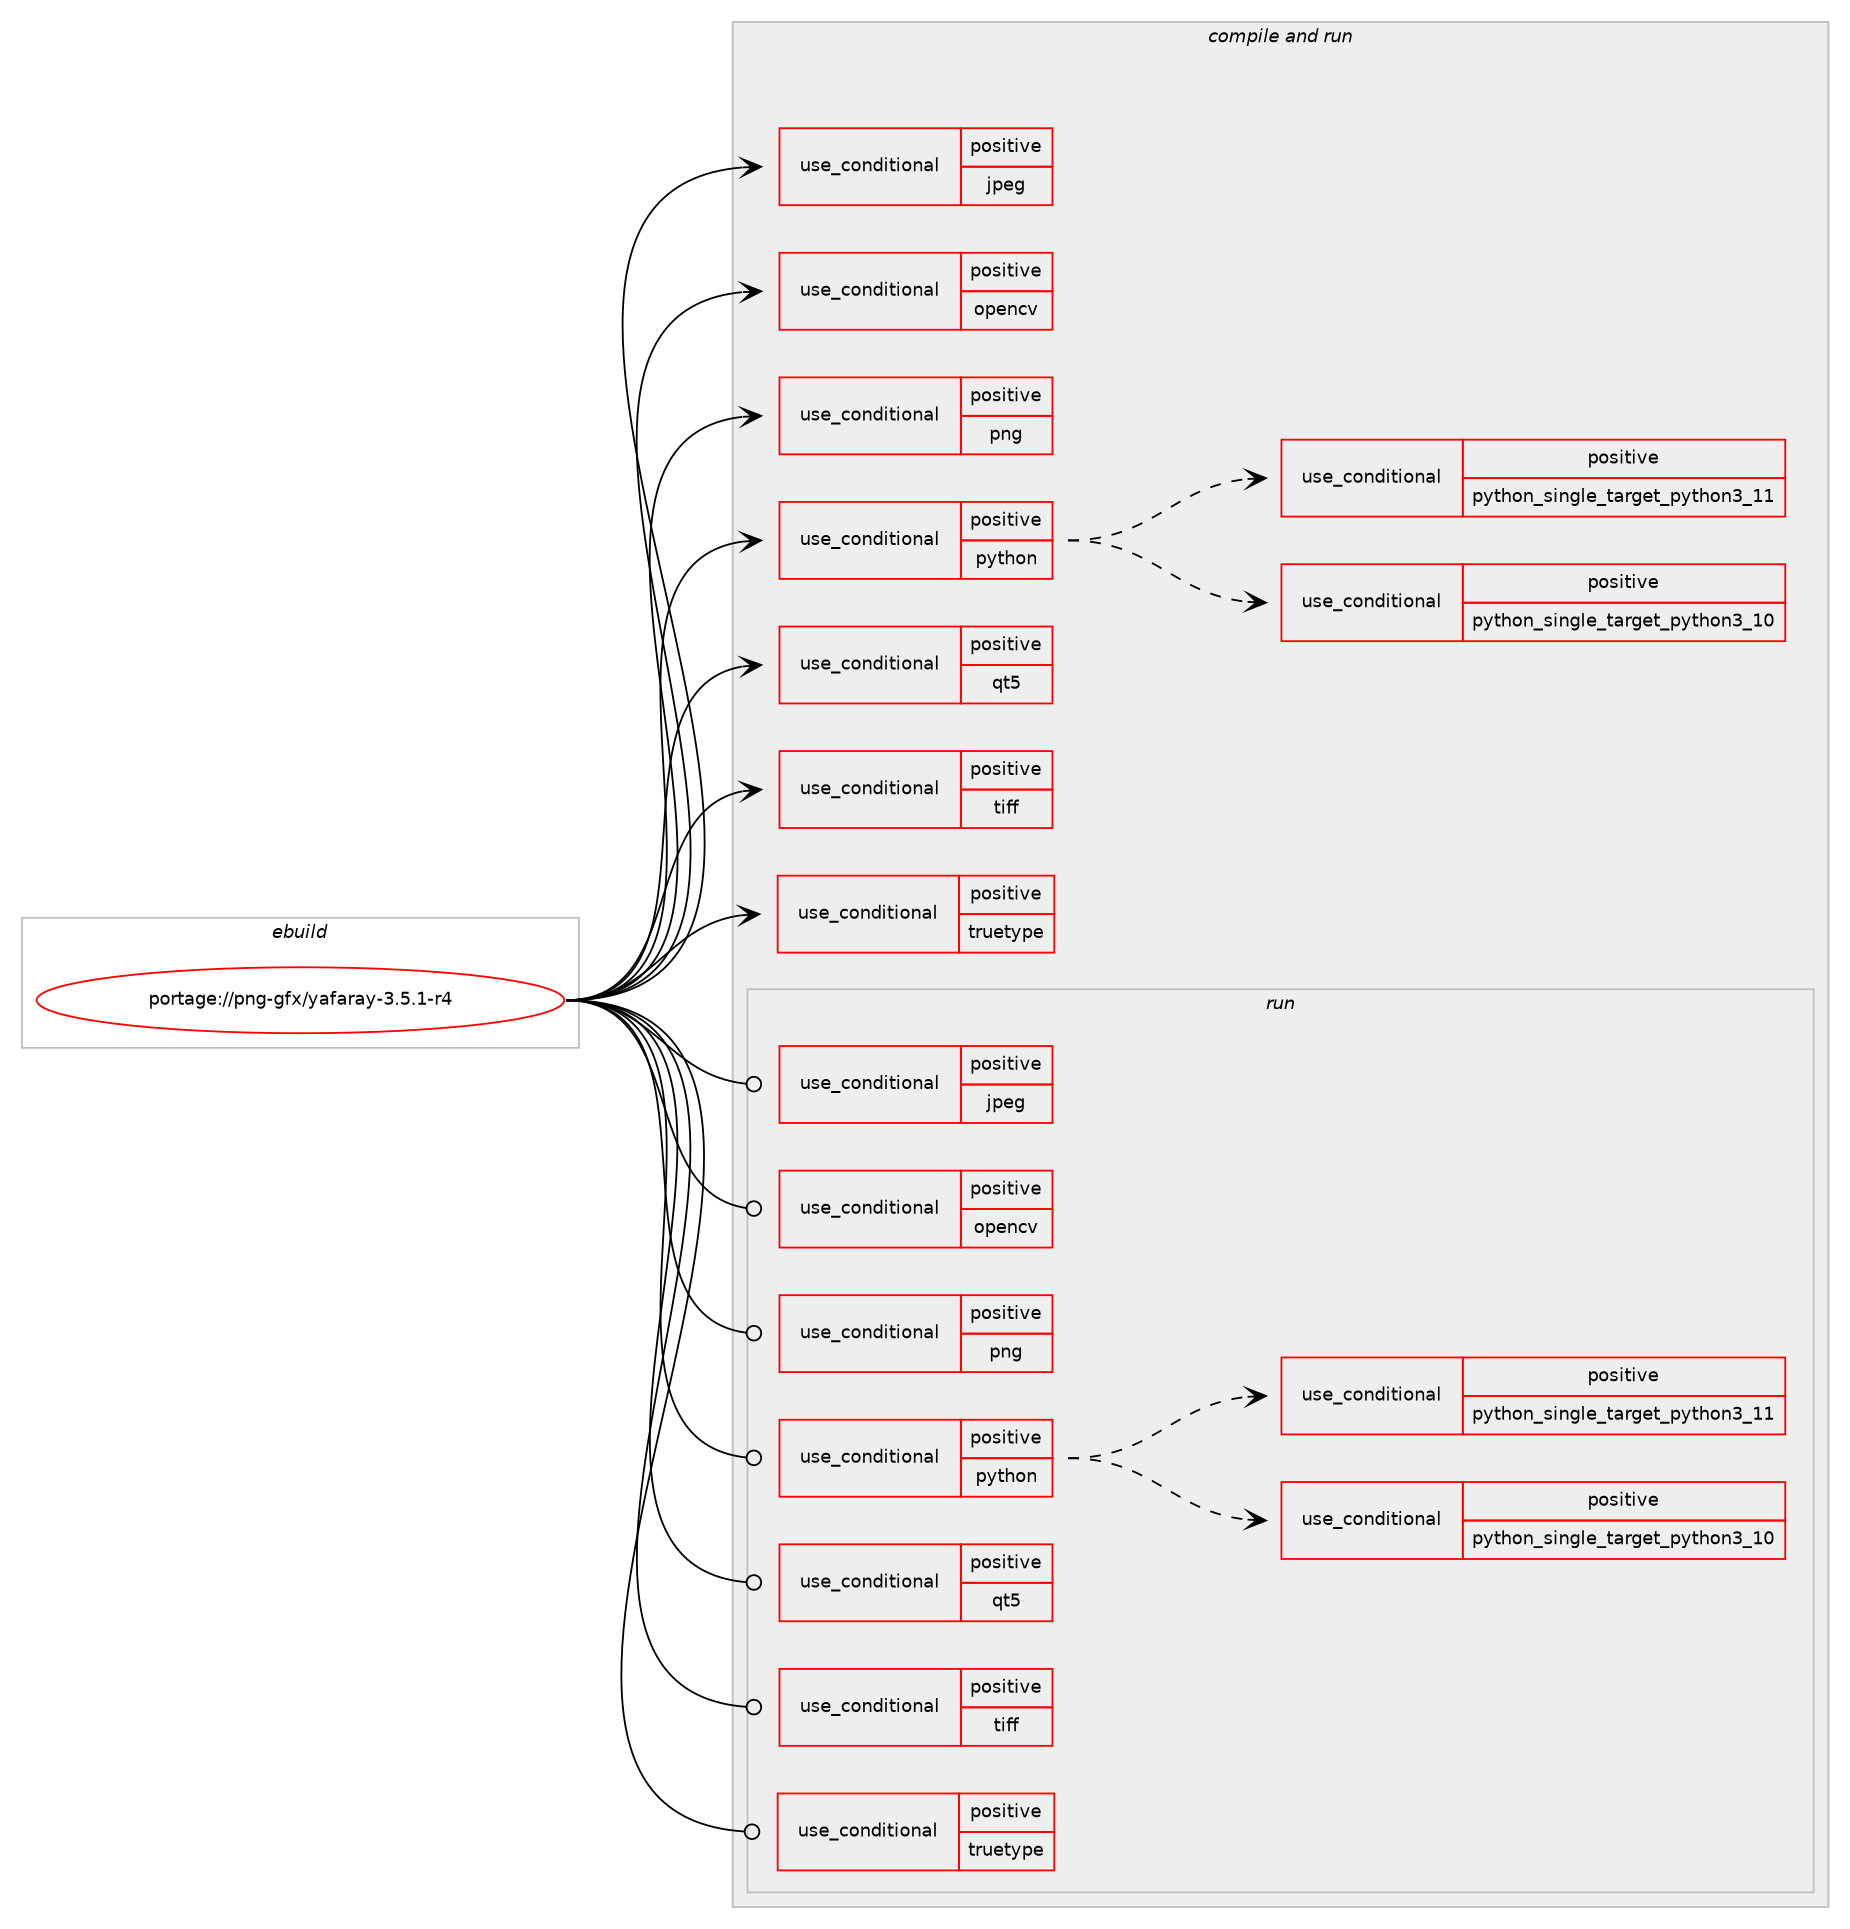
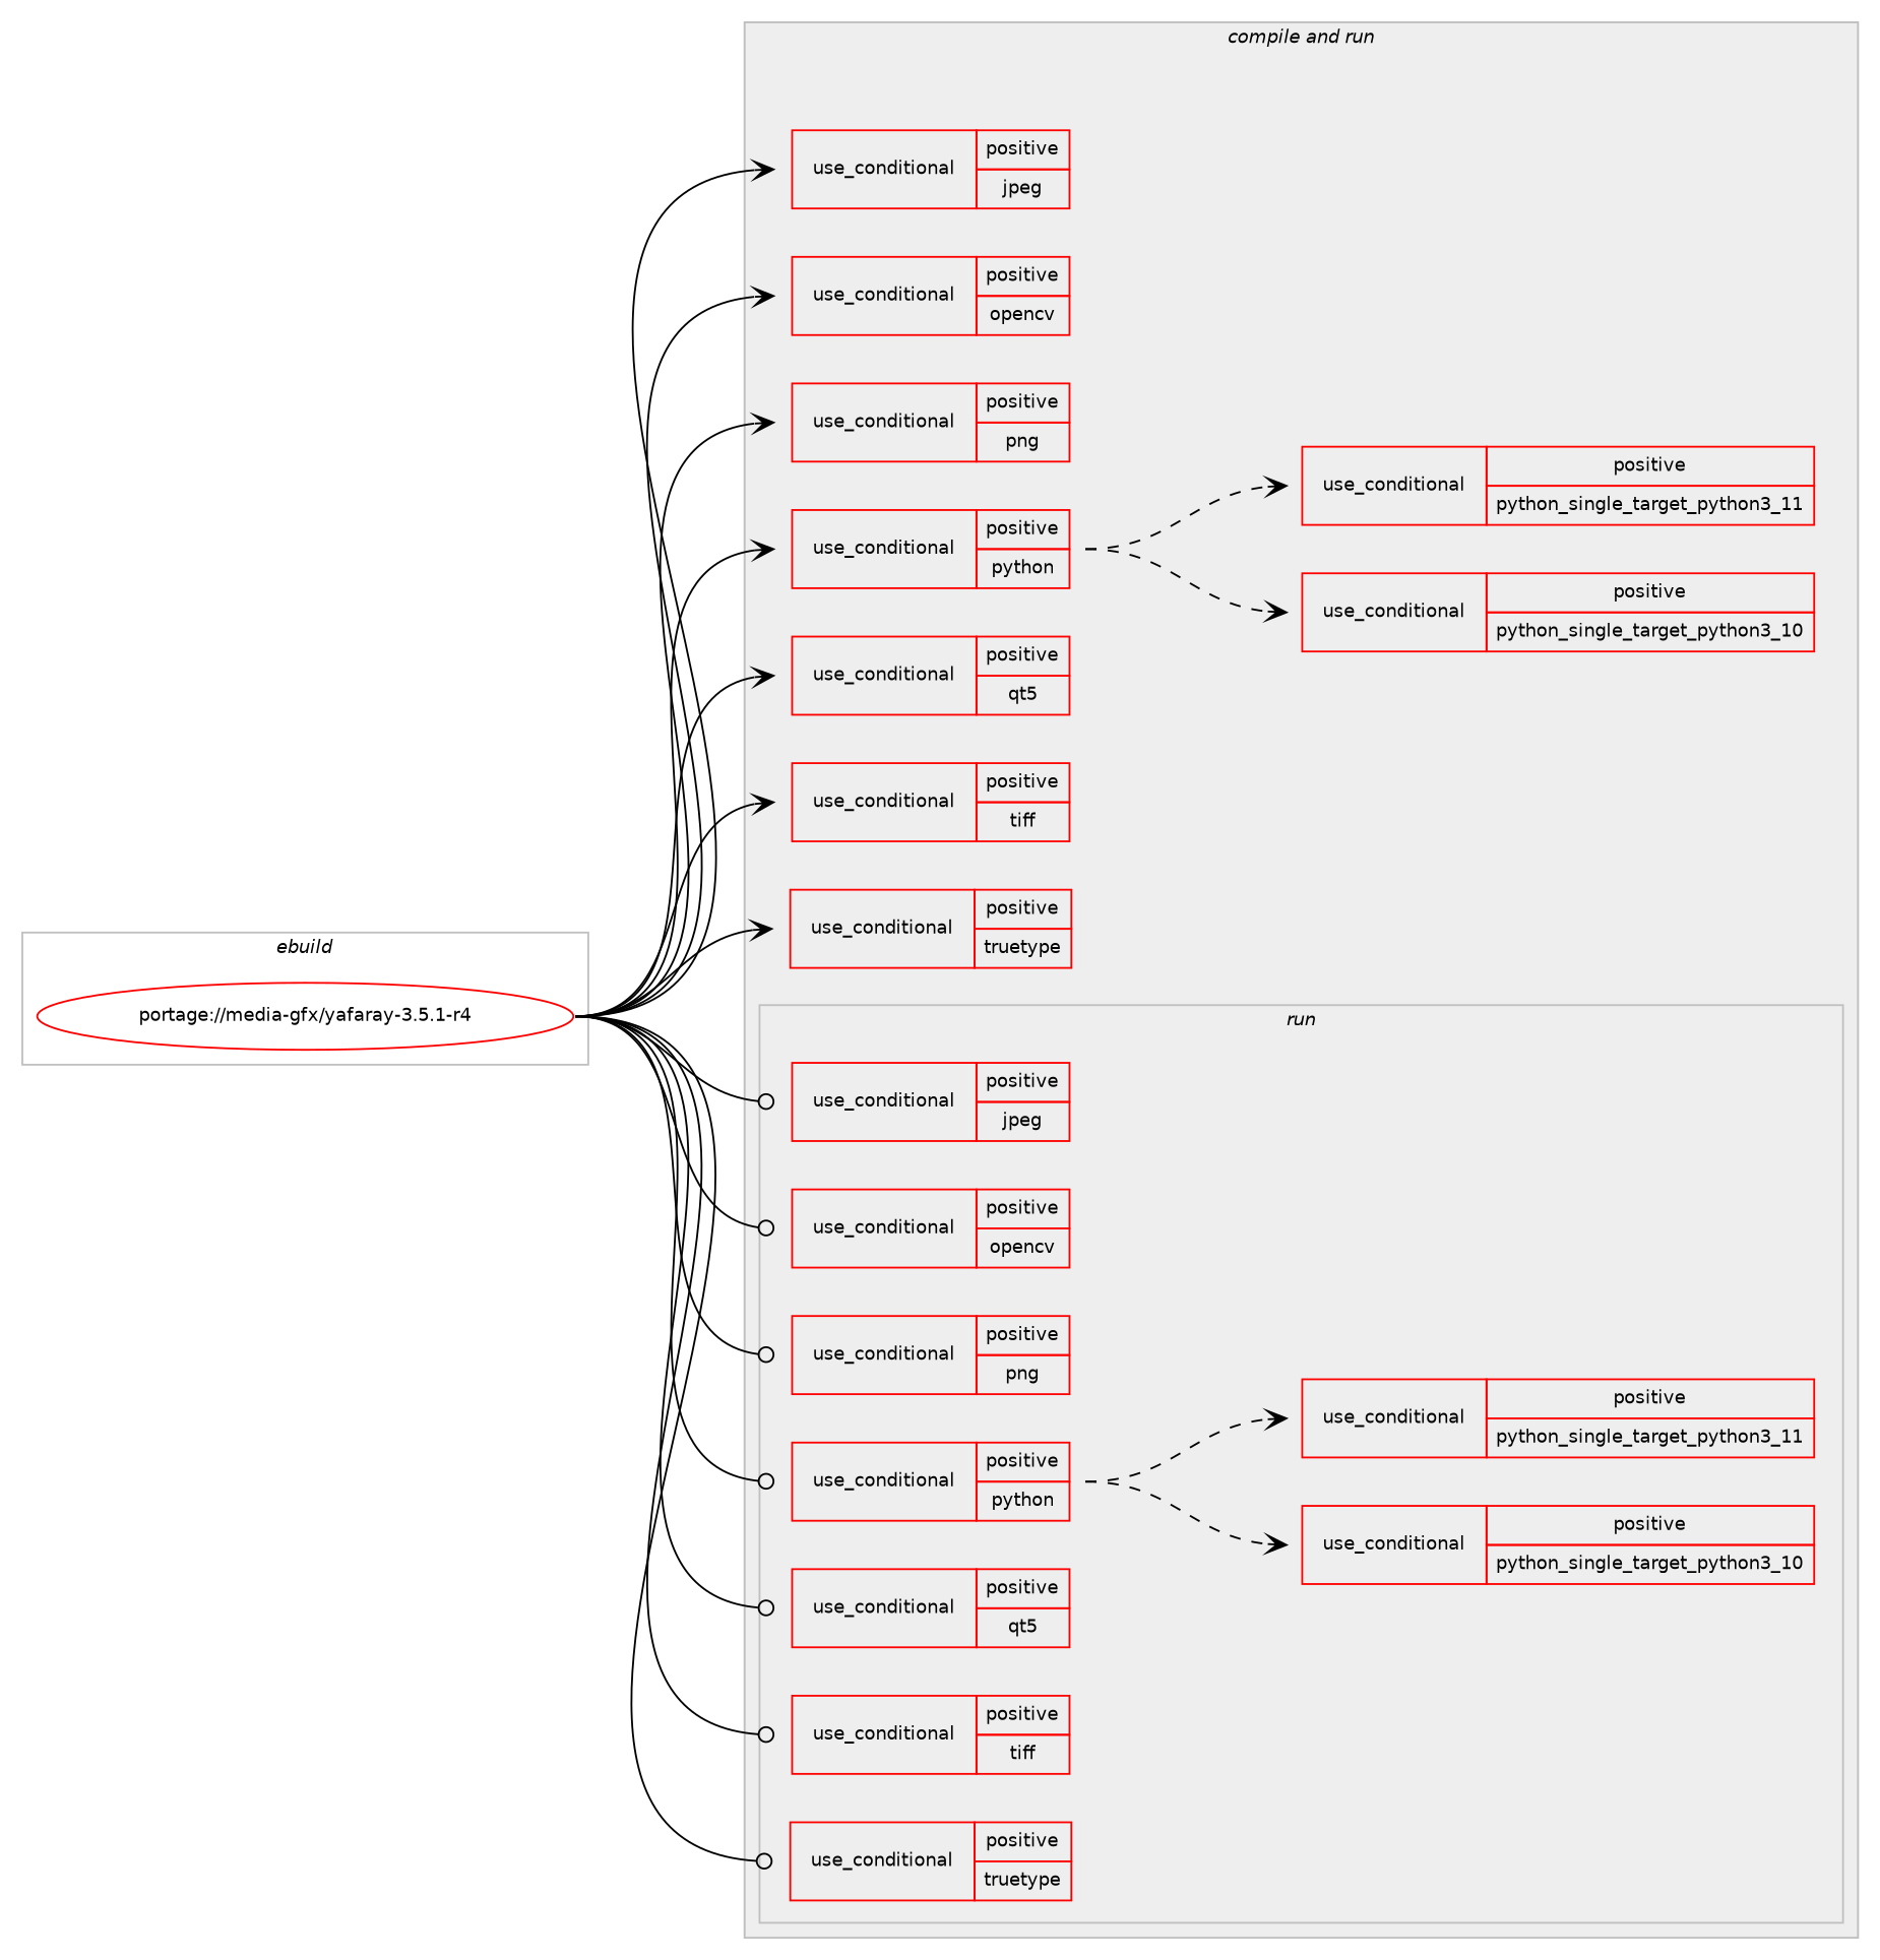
  digraph {
    compound=true
    concentrate=true
    fontname=Helvetica
    fontsize=10
    newrank=true
    rankdir=LR
    ranksep=1.5
    node [color=red fontname=Helvetica fontsize=10 shape=none]
    edge [arrowhead=vee headport=w style=solid tailport=e weight=20]
-   n1 [label="portage://png-gfx/yafaray-3.5.1-r4" width=4 shape=""]
+   n1 [label="portage://media-gfx/yafaray-3.5.1-r4" width=4 shape=""]
    n2 [label=<<TABLE BORDER="0" CELLBORDER="1" CELLSPACING="0" CELLPADDING="4"><TR><TD ROWSPAN="3" CELLPADDING="10">use_conditional</TD></TR><TR><TD>positive</TD></TR><TR><TD>jpeg</TD></TR></TABLE>>]
    n3 [label=<<TABLE BORDER="0" CELLBORDER="1" CELLSPACING="0" CELLPADDING="4"><TR><TD ROWSPAN="3" CELLPADDING="10">use_conditional</TD></TR><TR><TD>positive</TD></TR><TR><TD>opencv</TD></TR></TABLE>>]
    n4 [label=<<TABLE BORDER="0" CELLBORDER="1" CELLSPACING="0" CELLPADDING="4"><TR><TD ROWSPAN="3" CELLPADDING="10">use_conditional</TD></TR><TR><TD>positive</TD></TR><TR><TD>png</TD></TR></TABLE>>]
    n5 [label=<<TABLE BORDER="0" CELLBORDER="1" CELLSPACING="0" CELLPADDING="4"><TR><TD ROWSPAN="3" CELLPADDING="10">use_conditional</TD></TR><TR><TD>positive</TD></TR><TR><TD>python_single_target_python3_10</TD></TR></TABLE>>]
    n6 [label=<<TABLE BORDER="0" CELLBORDER="1" CELLSPACING="0" CELLPADDING="4"><TR><TD ROWSPAN="3" CELLPADDING="10">use_conditional</TD></TR><TR><TD>positive</TD></TR><TR><TD>python_single_target_python3_11</TD></TR></TABLE>>]
    n7 [label=<<TABLE BORDER="0" CELLBORDER="1" CELLSPACING="0" CELLPADDING="4"><TR><TD ROWSPAN="3" CELLPADDING="10">use_conditional</TD></TR><TR><TD>positive</TD></TR><TR><TD>python</TD></TR></TABLE>>]
    n8 [label=<<TABLE BORDER="0" CELLBORDER="1" CELLSPACING="0" CELLPADDING="4"><TR><TD ROWSPAN="3" CELLPADDING="10">use_conditional</TD></TR><TR><TD>positive</TD></TR><TR><TD>qt5</TD></TR></TABLE>>]
    n9 [label=<<TABLE BORDER="0" CELLBORDER="1" CELLSPACING="0" CELLPADDING="4"><TR><TD ROWSPAN="3" CELLPADDING="10">use_conditional</TD></TR><TR><TD>positive</TD></TR><TR><TD>tiff</TD></TR></TABLE>>]
    n10 [label=<<TABLE BORDER="0" CELLBORDER="1" CELLSPACING="0" CELLPADDING="4"><TR><TD ROWSPAN="3" CELLPADDING="10">use_conditional</TD></TR><TR><TD>positive</TD></TR><TR><TD>truetype</TD></TR></TABLE>>]
    n11 [label=<<TABLE BORDER="0" CELLBORDER="1" CELLSPACING="0" CELLPADDING="4"><TR><TD ROWSPAN="3" CELLPADDING="10">use_conditional</TD></TR><TR><TD>positive</TD></TR><TR><TD>jpeg</TD></TR></TABLE>>]
    n12 [label=<<TABLE BORDER="0" CELLBORDER="1" CELLSPACING="0" CELLPADDING="4"><TR><TD ROWSPAN="3" CELLPADDING="10">use_conditional</TD></TR><TR><TD>positive</TD></TR><TR><TD>opencv</TD></TR></TABLE>>]
    n13 [label=<<TABLE BORDER="0" CELLBORDER="1" CELLSPACING="0" CELLPADDING="4"><TR><TD ROWSPAN="3" CELLPADDING="10">use_conditional</TD></TR><TR><TD>positive</TD></TR><TR><TD>png</TD></TR></TABLE>>]
    n14 [label=<<TABLE BORDER="0" CELLBORDER="1" CELLSPACING="0" CELLPADDING="4"><TR><TD ROWSPAN="3" CELLPADDING="10">use_conditional</TD></TR><TR><TD>positive</TD></TR><TR><TD>python_single_target_python3_10</TD></TR></TABLE>>]
    n15 [label=<<TABLE BORDER="0" CELLBORDER="1" CELLSPACING="0" CELLPADDING="4"><TR><TD ROWSPAN="3" CELLPADDING="10">use_conditional</TD></TR><TR><TD>positive</TD></TR><TR><TD>python_single_target_python3_11</TD></TR></TABLE>>]
    n16 [label=<<TABLE BORDER="0" CELLBORDER="1" CELLSPACING="0" CELLPADDING="4"><TR><TD ROWSPAN="3" CELLPADDING="10">use_conditional</TD></TR><TR><TD>positive</TD></TR><TR><TD>python</TD></TR></TABLE>>]
    n17 [label=<<TABLE BORDER="0" CELLBORDER="1" CELLSPACING="0" CELLPADDING="4"><TR><TD ROWSPAN="3" CELLPADDING="10">use_conditional</TD></TR><TR><TD>positive</TD></TR><TR><TD>qt5</TD></TR></TABLE>>]
    n18 [label=<<TABLE BORDER="0" CELLBORDER="1" CELLSPACING="0" CELLPADDING="4"><TR><TD ROWSPAN="3" CELLPADDING="10">use_conditional</TD></TR><TR><TD>positive</TD></TR><TR><TD>tiff</TD></TR></TABLE>>]
    n19 [label=<<TABLE BORDER="0" CELLBORDER="1" CELLSPACING="0" CELLPADDING="4"><TR><TD ROWSPAN="3" CELLPADDING="10">use_conditional</TD></TR><TR><TD>positive</TD></TR><TR><TD>truetype</TD></TR></TABLE>>]
    subgraph cluster_1 {
      color=gray
      label=<<i>ebuild</i>>
      rank=same
      n1
    }
    subgraph cluster_2 {
      color=gray
      label=<<i>dependencies</i>>
      subgraph cluster_3 {
        color=gray
        fillcolor="#eeeeee"
        label=<<i>compile</i>>
        style=filled
        subgraph sub_4 {
          color=gray
          fillcolor="#eeeeee"
          label=<<i>compile</i>>
          style=filled
          n2
        }
        subgraph sub_5 {
          color=gray
          fillcolor="#eeeeee"
          label=<<i>compile</i>>
          style=filled
          n3
        }
        subgraph sub_6 {
          color=gray
          fillcolor="#eeeeee"
          label=<<i>compile</i>>
          style=filled
          n4
        }
        subgraph sub_7 {
          color=gray
          fillcolor="#eeeeee"
          label=<<i>compile</i>>
          style=filled
          n7
          subgraph sub_8 {
            color=gray
            fillcolor="#eeeeee"
            label=<<i>compile</i>>
            style=filled
            n5
          }
          subgraph sub_9 {
            color=gray
            fillcolor="#eeeeee"
            label=<<i>compile</i>>
            style=filled
            n6
          }
        }
        subgraph sub_10 {
          color=gray
          fillcolor="#eeeeee"
          label=<<i>compile</i>>
          style=filled
          n8
        }
        subgraph sub_11 {
          color=gray
          fillcolor="#eeeeee"
          label=<<i>compile</i>>
          style=filled
          n9
        }
        subgraph sub_12 {
          color=gray
          fillcolor="#eeeeee"
          label=<<i>compile</i>>
          style=filled
          n10
        }
      }
      subgraph cluster_13 {
        color=gray
        fillcolor="#eeeeee"
        label=<<i>compile and run</i>>
        style=filled
      }
      subgraph cluster_14 {
        color=gray
        fillcolor="#eeeeee"
        label=<<i>run</i>>
        style=filled
        subgraph sub_15 {
          color=gray
          fillcolor="#eeeeee"
          label=<<i>run</i>>
          style=filled
          n11
        }
        subgraph sub_16 {
          color=gray
          fillcolor="#eeeeee"
          label=<<i>run</i>>
          style=filled
          n12
        }
        subgraph sub_17 {
          color=gray
          fillcolor="#eeeeee"
          label=<<i>run</i>>
          style=filled
          n13
        }
        subgraph sub_18 {
          color=gray
          fillcolor="#eeeeee"
          label=<<i>run</i>>
          style=filled
          n16
          subgraph sub_19 {
            color=gray
            fillcolor="#eeeeee"
            label=<<i>run</i>>
            style=filled
            n14
          }
          subgraph sub_20 {
            color=gray
            fillcolor="#eeeeee"
            label=<<i>run</i>>
            style=filled
            n15
          }
        }
        subgraph sub_21 {
          color=gray
          fillcolor="#eeeeee"
          label=<<i>run</i>>
          style=filled
          n17
        }
        subgraph sub_22 {
          color=gray
          fillcolor="#eeeeee"
          label=<<i>run</i>>
          style=filled
          n18
        }
        subgraph sub_23 {
          color=gray
          fillcolor="#eeeeee"
          label=<<i>run</i>>
          style=filled
          n19
        }
      }
    }
    subgraph cluster_24 {
      color=gray
      label=<<i>candidates</i>>
      rank=same
    }
    n1 -> n2
    n1 -> n3
    n1 -> n4
    n1 -> n7
    n1 -> n8
    n1 -> n9
    n1 -> n10
    n1 -> n11 [arrowhead=odot]
    n1 -> n12 [arrowhead=odot]
    n1 -> n13 [arrowhead=odot]
    n1 -> n16 [arrowhead=odot]
    n1 -> n17 [arrowhead=odot]
    n1 -> n18 [arrowhead=odot]
    n1 -> n19 [arrowhead=odot]
    n7 -> n5 [style=dashed]
    n7 -> n6 [style=dashed]
    n16 -> n14 [style=dashed]
    n16 -> n15 [style=dashed]
  }
